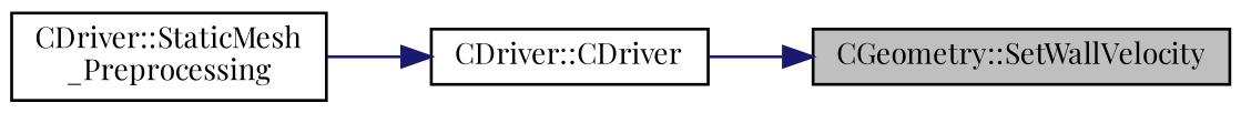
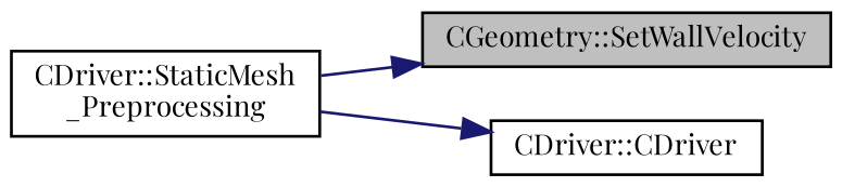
  digraph {
    fontname="Playfair Display"
    rankdir=RL
    node [color=black fillcolor=white fontname="Playfair Display" fontsize=10 shape=record style=filled]
    edge [color=midnightblue dir=back fontname="Playfair Display" fontsize=10 labelfontname=Helvetica labelfontsize=10 style=solid]
    n1 [fillcolor=grey75 fontcolor=black height=0.2 label="CGeometry::SetWallVelocity" width=0.4]
    n2 [height=0.2 label="CDriver::StaticMesh\l_Preprocessing" width=0.4]
    n3 [height=0.2 label="CDriver::CDriver" width=0.4]
-   n1 -> n3
+   n1 -> n2
    n3 -> n2
  }
